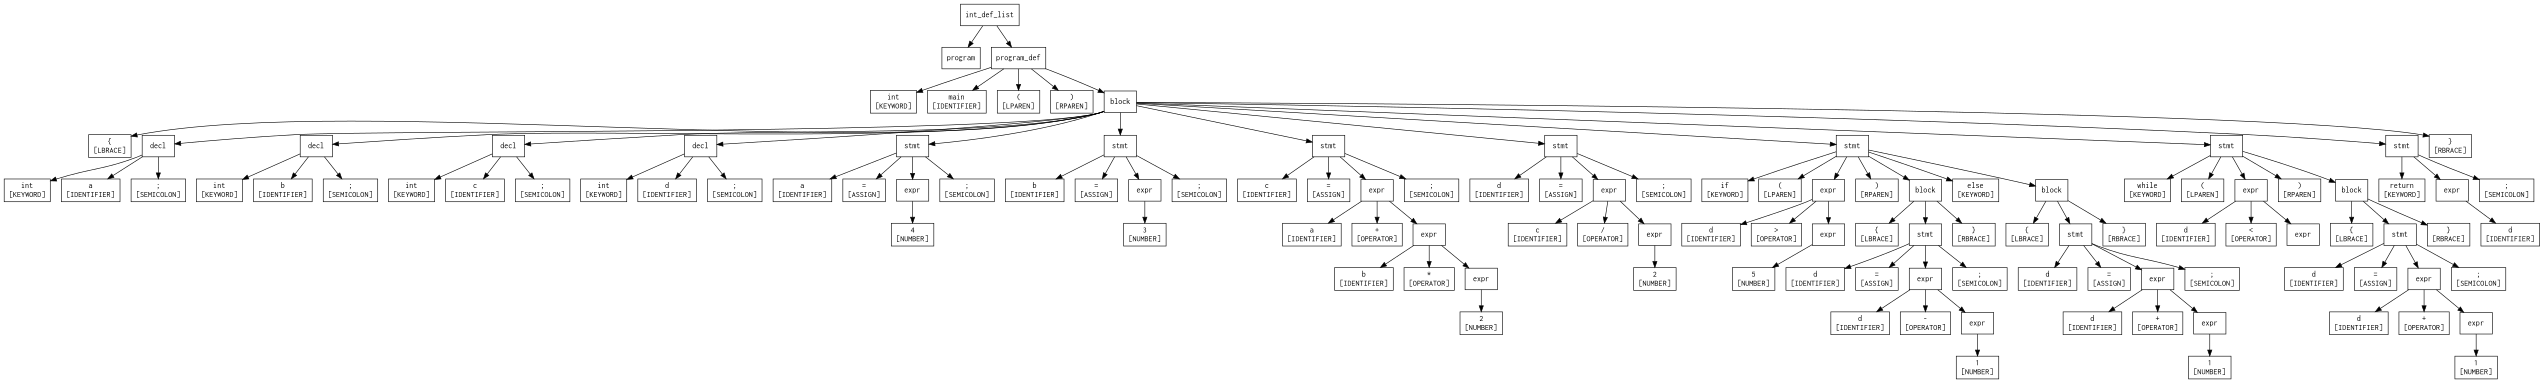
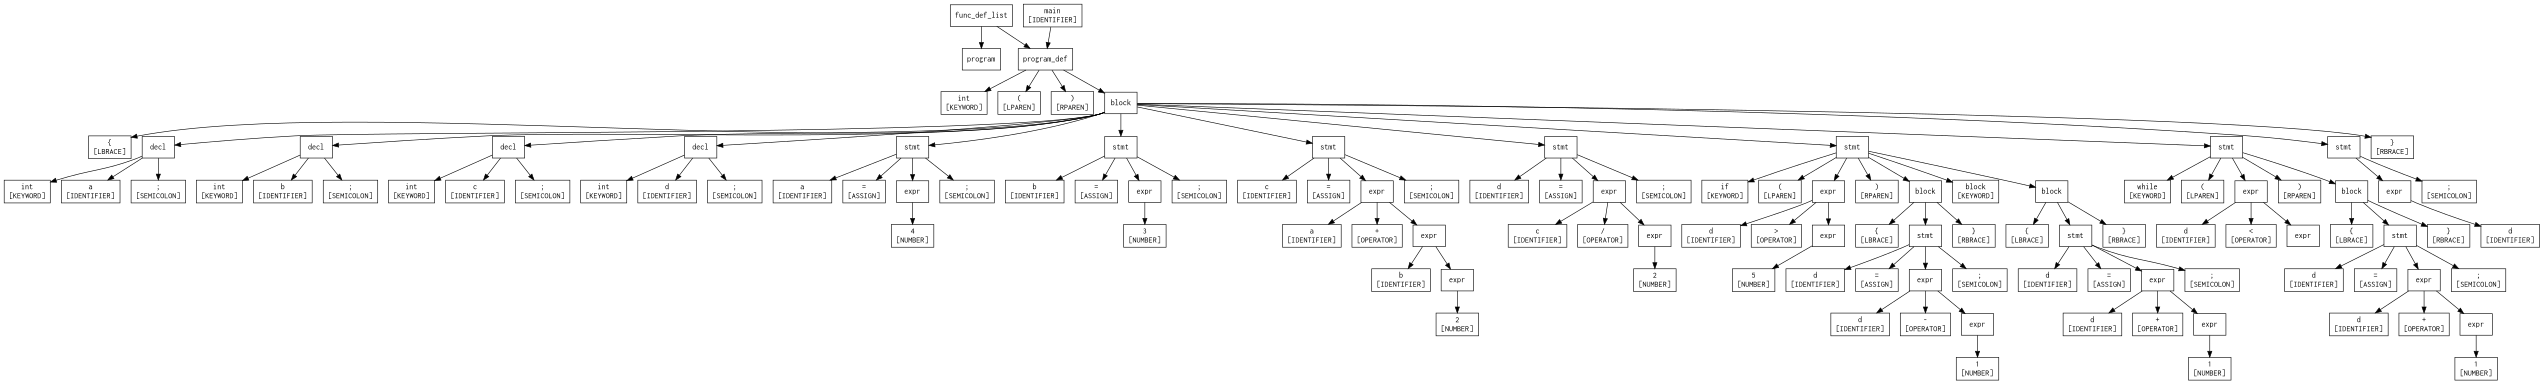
  digraph {
    node [fontname=Courier shape=box]
    n1 [label=program]
-   n2 [label=int_def_list]
+   n2 [label=func_def_list]
    n3 [label=program_def]
    n4 [label="int\n[KEYWORD]"]
    n5 [label="main\n[IDENTIFIER]"]
    n6 [label="(\n[LPAREN]"]
    n7 [label=")\n[RPAREN]"]
    n8 [label=block]
    n9 [label="{\n[LBRACE]"]
    n10 [label=decl]
    n11 [label=decl]
    n12 [label=decl]
    n13 [label=decl]
    n14 [label=stmt]
    n15 [label=stmt]
    n16 [label=stmt]
    n17 [label=stmt]
    n18 [label=stmt]
    n19 [label=stmt]
    n20 [label=stmt]
    n21 [label="}\n[RBRACE]"]
    n22 [label="int\n[KEYWORD]"]
    n23 [label="a\n[IDENTIFIER]"]
    n24 [label=";\n[SEMICOLON]"]
    n25 [label="int\n[KEYWORD]"]
    n26 [label="b\n[IDENTIFIER]"]
    n27 [label=";\n[SEMICOLON]"]
    n28 [label="int\n[KEYWORD]"]
    n29 [label="c\n[IDENTIFIER]"]
    n30 [label=";\n[SEMICOLON]"]
    n31 [label="int\n[KEYWORD]"]
    n32 [label="d\n[IDENTIFIER]"]
    n33 [label=";\n[SEMICOLON]"]
    n34 [label="a\n[IDENTIFIER]"]
    n35 [label="=\n[ASSIGN]"]
    n36 [label=expr]
    n37 [label=";\n[SEMICOLON]"]
    n38 [label="b\n[IDENTIFIER]"]
    n39 [label="=\n[ASSIGN]"]
    n40 [label=expr]
    n41 [label=";\n[SEMICOLON]"]
    n42 [label="c\n[IDENTIFIER]"]
    n43 [label="=\n[ASSIGN]"]
    n44 [label=expr]
    n45 [label=";\n[SEMICOLON]"]
    n46 [label="d\n[IDENTIFIER]"]
    n47 [label="=\n[ASSIGN]"]
    n48 [label=expr]
    n49 [label=";\n[SEMICOLON]"]
    n50 [label="if\n[KEYWORD]"]
    n51 [label="(\n[LPAREN]"]
    n52 [label=expr]
    n53 [label=")\n[RPAREN]"]
    n54 [label=block]
-   n55 [label="else\n[KEYWORD]"]
+   n55 [label="block\n[KEYWORD]"]
    n56 [label=block]
    n57 [label="while\n[KEYWORD]"]
    n58 [label="(\n[LPAREN]"]
    n59 [label=expr]
    n60 [label=")\n[RPAREN]"]
    n61 [label=block]
-   n62 [label="return\n[KEYWORD]"]
    n63 [label=expr]
    n64 [label=";\n[SEMICOLON]"]
    n65 [label="4\n[NUMBER]"]
    n66 [label="3\n[NUMBER]"]
    n67 [label="a\n[IDENTIFIER]"]
    n68 [label="+\n[OPERATOR]"]
    n69 [label=expr]
    n70 [label="b\n[IDENTIFIER]"]
-   n71 [label="*\n[OPERATOR]"]
    n72 [label=expr]
    n73 [label="2\n[NUMBER]"]
    n74 [label="c\n[IDENTIFIER]"]
    n75 [label="/\n[OPERATOR]"]
    n76 [label=expr]
    n77 [label="2\n[NUMBER]"]
    n78 [label="d\n[IDENTIFIER]"]
    n79 [label=">\n[OPERATOR]"]
    n80 [label=expr]
    n81 [label="{\n[LBRACE]"]
    n82 [label=stmt]
    n83 [label="}\n[RBRACE]"]
    n84 [label="{\n[LBRACE]"]
    n85 [label=stmt]
    n86 [label="}\n[RBRACE]"]
    n87 [label="5\n[NUMBER]"]
    n88 [label="d\n[IDENTIFIER]"]
    n89 [label="=\n[ASSIGN]"]
    n90 [label=expr]
    n91 [label=";\n[SEMICOLON]"]
    n92 [label="d\n[IDENTIFIER]"]
    n93 [label="-\n[OPERATOR]"]
    n94 [label=expr]
    n95 [label="1\n[NUMBER]"]
    n96 [label="d\n[IDENTIFIER]"]
    n97 [label="=\n[ASSIGN]"]
    n98 [label=expr]
    n99 [label=";\n[SEMICOLON]"]
    n100 [label="d\n[IDENTIFIER]"]
    n101 [label="+\n[OPERATOR]"]
    n102 [label=expr]
    n103 [label="1\n[NUMBER]"]
    n104 [label="d\n[IDENTIFIER]"]
    n105 [label="<\n[OPERATOR]"]
    n106 [label=expr]
    n107 [label="{\n[LBRACE]"]
    n108 [label=stmt]
    n109 [label="}\n[RBRACE]"]
    n110 [label="d\n[IDENTIFIER]"]
    n111 [label="=\n[ASSIGN]"]
    n112 [label=expr]
    n113 [label=";\n[SEMICOLON]"]
    n114 [label="d\n[IDENTIFIER]"]
    n115 [label="+\n[OPERATOR]"]
    n116 [label=expr]
    n117 [label="1\n[NUMBER]"]
    n118 [label="d\n[IDENTIFIER]"]
    n2 -> n1
    n2 -> n3
    n3 -> n4
-   n3 -> n5
+   n5 -> n3
    n3 -> n6
    n3 -> n7
    n3 -> n8
    n8 -> n9
    n8 -> n10
    n8 -> n11
    n8 -> n12
    n8 -> n13
    n8 -> n14
    n8 -> n15
    n8 -> n16
    n8 -> n17
    n8 -> n18
    n8 -> n19
    n8 -> n20
    n8 -> n21
    n10 -> n22
    n10 -> n23
    n10 -> n24
    n11 -> n25
    n11 -> n26
    n11 -> n27
    n12 -> n28
    n12 -> n29
    n12 -> n30
    n13 -> n31
    n13 -> n32
    n13 -> n33
    n14 -> n34
    n14 -> n35
    n14 -> n36
    n14 -> n37
    n15 -> n38
    n15 -> n39
    n15 -> n40
    n15 -> n41
    n16 -> n42
    n16 -> n43
    n16 -> n44
    n16 -> n45
    n17 -> n46
    n17 -> n47
    n17 -> n48
    n17 -> n49
    n18 -> n50
    n18 -> n51
    n18 -> n52
    n18 -> n53
    n18 -> n54
    n18 -> n55
    n18 -> n56
    n19 -> n57
    n19 -> n58
    n19 -> n59
    n19 -> n60
    n19 -> n61
-   n20 -> n62
    n20 -> n63
    n20 -> n64
    n36 -> n65
    n40 -> n66
    n44 -> n67
    n44 -> n68
    n44 -> n69
    n48 -> n74
    n48 -> n75
    n48 -> n76
    n52 -> n78
    n52 -> n79
    n52 -> n80
    n54 -> n81
    n54 -> n82
    n54 -> n83
    n56 -> n84
    n56 -> n85
    n56 -> n86
    n59 -> n104
    n59 -> n105
    n59 -> n106
    n61 -> n107
    n61 -> n108
    n61 -> n109
    n63 -> n118
    n69 -> n70
-   n69 -> n71
    n69 -> n72
    n72 -> n73
    n76 -> n77
    n80 -> n87
    n82 -> n88
    n82 -> n89
    n82 -> n90
    n82 -> n91
    n85 -> n96
    n85 -> n97
    n85 -> n98
    n85 -> n99
    n90 -> n92
    n90 -> n93
    n90 -> n94
    n94 -> n95
    n98 -> n100
    n98 -> n101
    n98 -> n102
    n102 -> n103
    n108 -> n110
    n108 -> n111
    n108 -> n112
    n108 -> n113
    n112 -> n114
    n112 -> n115
    n112 -> n116
    n116 -> n117
  }
